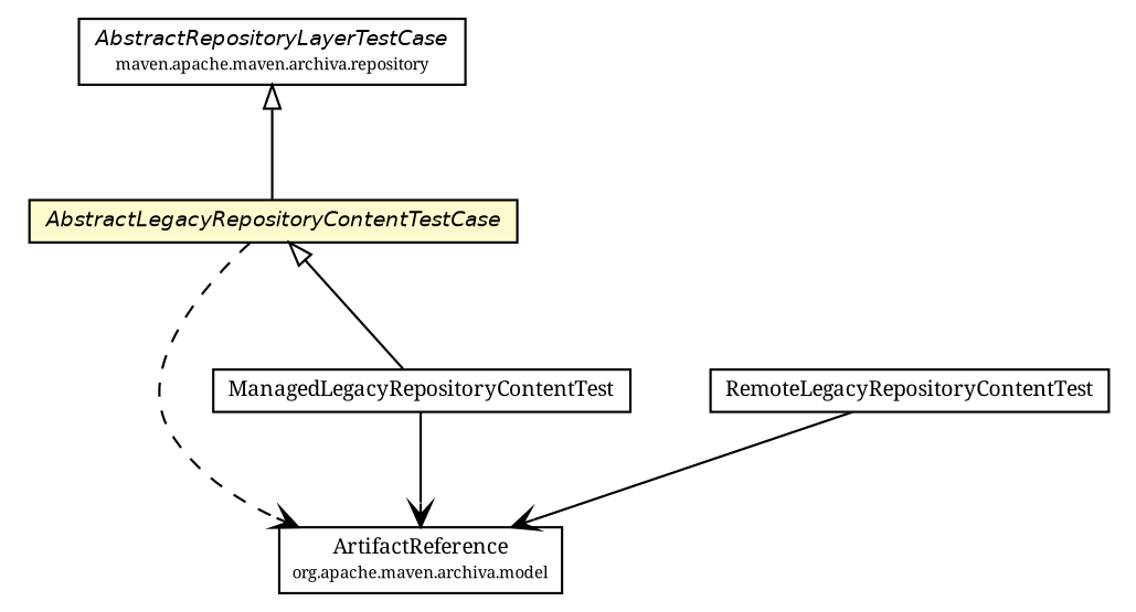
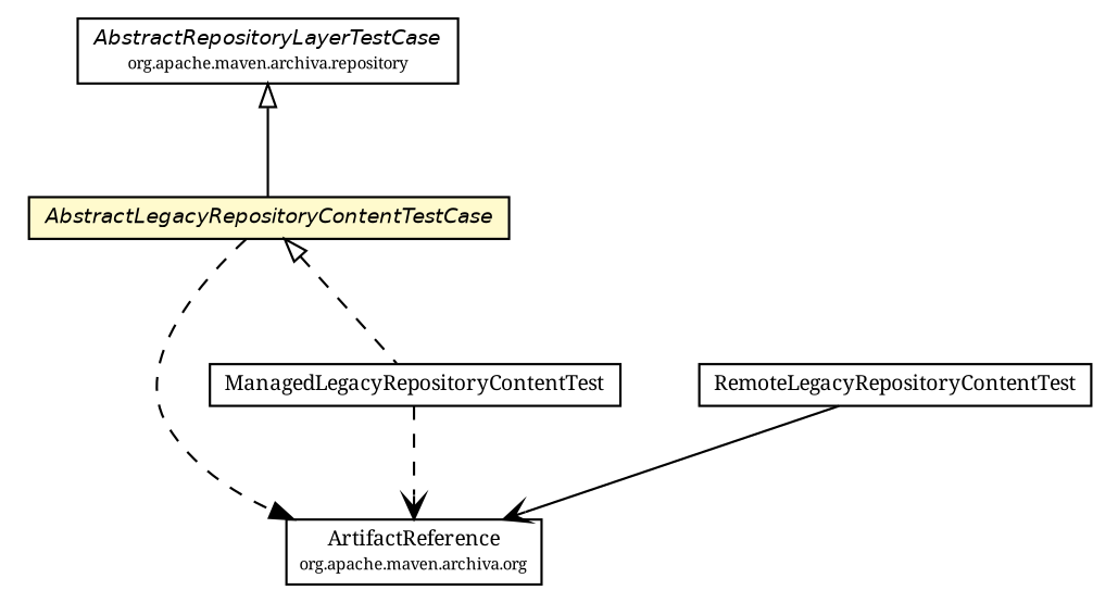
  digraph {
    fontname="Noto Serif"
    node [fontcolor=black fontname="Noto Serif" fontsize=9.0 shape=plaintext]
    edge [fontname="Noto Serif" fontsize=10.0 headport=p labelfontname=Helvetica labelfontsize=10 tailport=p arrowhead=open color=black fontcolor=black]
-   n1 [label=<<table border="0" cellborder="1" cellspacing="0" cellpadding="2" port="p" href="../AbstractRepositoryLayerTestCase.html"> 		<tr><td><table border="0" cellspacing="0" cellpadding="1"> 			<tr><td><font face="Helvetica-Oblique"> AbstractRepositoryLayerTestCase </font></td></tr> 			<tr><td><font point-size="7.0"> maven.apache.maven.archiva.repository </font></td></tr> 		</table></td></tr> 		</table>>]
+   n1 [label=<<table border="0" cellborder="1" cellspacing="0" cellpadding="2" port="p" href="../AbstractRepositoryLayerTestCase.html"> 		<tr><td><table border="0" cellspacing="0" cellpadding="1"> 			<tr><td><font face="Helvetica-Oblique"> AbstractRepositoryLayerTestCase </font></td></tr> 			<tr><td><font point-size="7.0"> org.apache.maven.archiva.repository </font></td></tr> 		</table></td></tr> 		</table>>]
    n2 [label=<<table border="0" cellborder="1" cellspacing="0" cellpadding="2" port="p" bgcolor="lemonChiffon" href="./AbstractLegacyRepositoryContentTestCase.html"> 		<tr><td><table border="0" cellspacing="0" cellpadding="1"> 			<tr><td><font face="Helvetica-Oblique"> AbstractLegacyRepositoryContentTestCase </font></td></tr> 		</table></td></tr> 		</table>>]
-   n3 [label=<<table border="0" cellborder="1" cellspacing="0" cellpadding="2" port="p" href="http://java.sun.com/j2se/1.4.2/docs/api/org/apache/maven/archiva/model/ArtifactReference.html"> 		<tr><td><table border="0" cellspacing="0" cellpadding="1"> 			<tr><td> ArtifactReference </td></tr> 			<tr><td><font point-size="7.0"> org.apache.maven.archiva.model </font></td></tr> 		</table></td></tr> 		</table>>]
+   n3 [label=<<table border="0" cellborder="1" cellspacing="0" cellpadding="2" port="p" href="http://java.sun.com/j2se/1.4.2/docs/api/org/apache/maven/archiva/model/ArtifactReference.html"> 		<tr><td><table border="0" cellspacing="0" cellpadding="1"> 			<tr><td> ArtifactReference </td></tr> 			<tr><td><font point-size="7.0"> org.apache.maven.archiva.org </font></td></tr> 		</table></td></tr> 		</table>>]
    n4 [label=<<table border="0" cellborder="1" cellspacing="0" cellpadding="2" port="p" href="./ManagedLegacyRepositoryContentTest.html"> 		<tr><td><table border="0" cellspacing="0" cellpadding="1"> 			<tr><td> ManagedLegacyRepositoryContentTest </td></tr> 		</table></td></tr> 		</table>>]
    n5 [label=<<table border="0" cellborder="1" cellspacing="0" cellpadding="2" port="p" href="./RemoteLegacyRepositoryContentTest.html"> 		<tr><td><table border="0" cellspacing="0" cellpadding="1"> 			<tr><td> RemoteLegacyRepositoryContentTest </td></tr> 		</table></td></tr> 		</table>>]
    n1 -> n2 [arrowtail=empty dir=back fontsize=10 arrowhead="" color="" fontcolor=""]
-   n2 -> n3 [style=dashed]
-   n2 -> n4 [arrowtail=empty dir=back fontsize=10 arrowhead="" color="" fontcolor=""]
-   n4 -> n3 [style=solid]
+   n2 -> n3 [arrowhead=normal style=dashed]
+   n2 -> n4 [arrowtail=empty dir=back fontsize=10 style=dashed arrowhead="" color="" fontcolor=""]
+   n4 -> n3 [style=dashed]
    n5 -> n3 [style=solid]
  }
